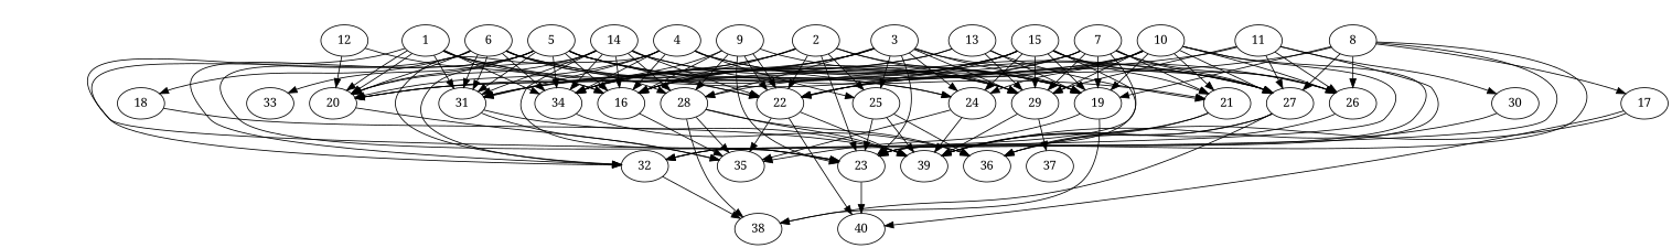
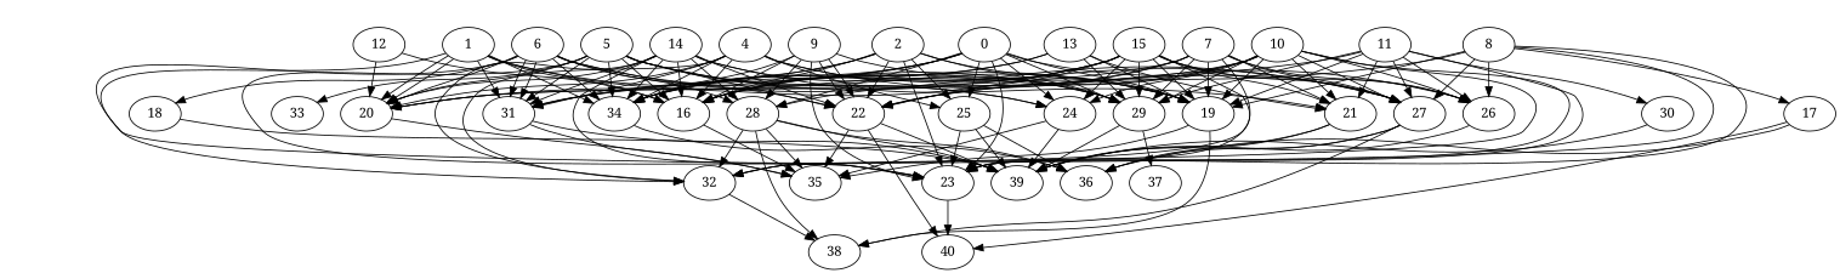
  digraph {
    fontname="Noto Serif"
    node [alpha=0.07 fontname="Noto Serif"]
    edge [fontname="Noto Serif"]
    1 [alpha=0.08 expect_size=26969088]
    16 [alpha=0.00 expect_size=41577472]
    20 [expect_size=46235648]
    23 [alpha=0.11 expect_size=13097984]
    24 [alpha=0.09 expect_size=9245696]
    29 [alpha=0.19 expect_size=31414272]
    31 [alpha=0.14 expect_size=22146048]
    34 [alpha=0.19 expect_size=6001664]
    35 [alpha=0.14 expect_size=26831872]
    40 [expect_size=13638656]
    39 [alpha=0.18 expect_size=15628288]
    37 [alpha=0.01 expect_size=35064832]
    36 [alpha=0.05 expect_size=8571904]
    2 [alpha=0.01 expect_size=11611136]
    19 [alpha=0.09 expect_size=18834432]
    22 [alpha=0.06 expect_size=43696128]
    25 [alpha=0.12 expect_size=12798976]
    38 [expect_size=11413504]
-   3 [alpha=0.17 expect_size=38478848]
+   3 [alpha=0.17 expect_size=38478848 label=0]
    27 [alpha=0.10 expect_size=19918848]
    28 [alpha=0.02 expect_size=23163904]
    4 [alpha=0.10 expect_size=35248128]
    26 [alpha=0.11 expect_size=19359744]
    32 [alpha=0.13 expect_size=11686912]
    5 [alpha=0.04 expect_size=19011584]
    33 [alpha=0.16 expect_size=26684416]
    6 [alpha=0.11 expect_size=41900032]
    18 [alpha=0.03 expect_size=26938368]
    7 [alpha=0.03 expect_size=51902464]
    21 [alpha=0.16 expect_size=24993792]
    8 [alpha=0.17 expect_size=36066304]
    17 [alpha=0.01 expect_size=19391488]
    9 [alpha=0.12 expect_size=18358272]
    10 [alpha=0.11 expect_size=10748928]
    11 [alpha=0.08 expect_size=42372096]
    30 [alpha=0.19 expect_size=51692544]
    12 [expect_size=12928000]
    13 [alpha=0.18 expect_size=14447616]
    14 [alpha=0.02 expect_size=8034304]
    15 [alpha=0.03 expect_size=31603712]
    1 -> 16
    1 -> 20
    1 -> 20
    1 -> 23
    1 -> 24
    1 -> 29
    1 -> 31
    1 -> 34
    16 -> 35
    20 -> 35
    23 -> 40
    24 -> 35
    24 -> 39
    29 -> 39
    29 -> 37
    31 -> 35
    31 -> 39
    34 -> 36
    2 -> 16
    2 -> 23
    2 -> 29
    2 -> 31
    2 -> 34
    2 -> 19
    2 -> 22
    2 -> 25
    19 -> 35
    19 -> 38
    22 -> 35
    22 -> 40
    22 -> 39
    25 -> 23
    25 -> 39
    25 -> 36
    3 -> 16
    3 -> 23
    3 -> 24
    3 -> 29
    3 -> 31
    3 -> 34
    3 -> 19
    3 -> 25
    3 -> 27
    3 -> 28
    27 -> 39
    27 -> 36
    27 -> 38
    28 -> 35
    28 -> 39
    28 -> 36
    28 -> 38
    4 -> 16
    4 -> 20
    4 -> 31
    4 -> 34
    4 -> 19
    4 -> 25
    4 -> 26
    4 -> 32
    26 -> 39
    32 -> 38
    5 -> 16
    5 -> 20
    5 -> 23
    5 -> 24
    5 -> 31
    5 -> 34
    5 -> 19
    5 -> 22
    5 -> 27
-   5 -> 32
+   28 -> 32
    5 -> 33
    6 -> 20
    6 -> 31
    6 -> 31
    6 -> 34
    6 -> 19
    6 -> 22
    6 -> 27
    6 -> 28
    6 -> 32
    6 -> 18
    18 -> 39
    7 -> 20
    7 -> 29
    7 -> 19
    7 -> 22
    7 -> 27
    7 -> 28
    7 -> 26
    7 -> 32
    7 -> 21
    21 -> 39
    21 -> 36
    8 -> 23
    8 -> 19
    8 -> 22
    8 -> 27
    8 -> 26
    8 -> 32
    8 -> 17
    17 -> 40
    17 -> 36
    9 -> 16
    9 -> 23
    9 -> 29
    9 -> 34
    9 -> 22
    9 -> 22
    9 -> 28
    10 -> 16
    10 -> 20
    10 -> 23
    10 -> 24
    10 -> 29
    10 -> 19
    10 -> 22
    10 -> 27
    10 -> 26
    10 -> 32
    10 -> 21
    11 -> 23
    11 -> 29
    11 -> 31
+   11 -> 19
    11 -> 27
    11 -> 26
+   11 -> 21
    11 -> 30
    30 -> 39
    12 -> 16
    12 -> 20
    13 -> 16
    13 -> 29
    13 -> 34
    13 -> 19
    13 -> 21
    14 -> 16
    14 -> 20
    14 -> 23
    14 -> 29
    14 -> 31
    14 -> 34
    14 -> 22
    14 -> 28
    14 -> 32
    14 -> 21
    15 -> 16
    15 -> 20
    15 -> 23
    15 -> 24
    15 -> 29
    15 -> 34
    15 -> 19
    15 -> 22
    15 -> 27
    15 -> 26
    15 -> 21
  }
